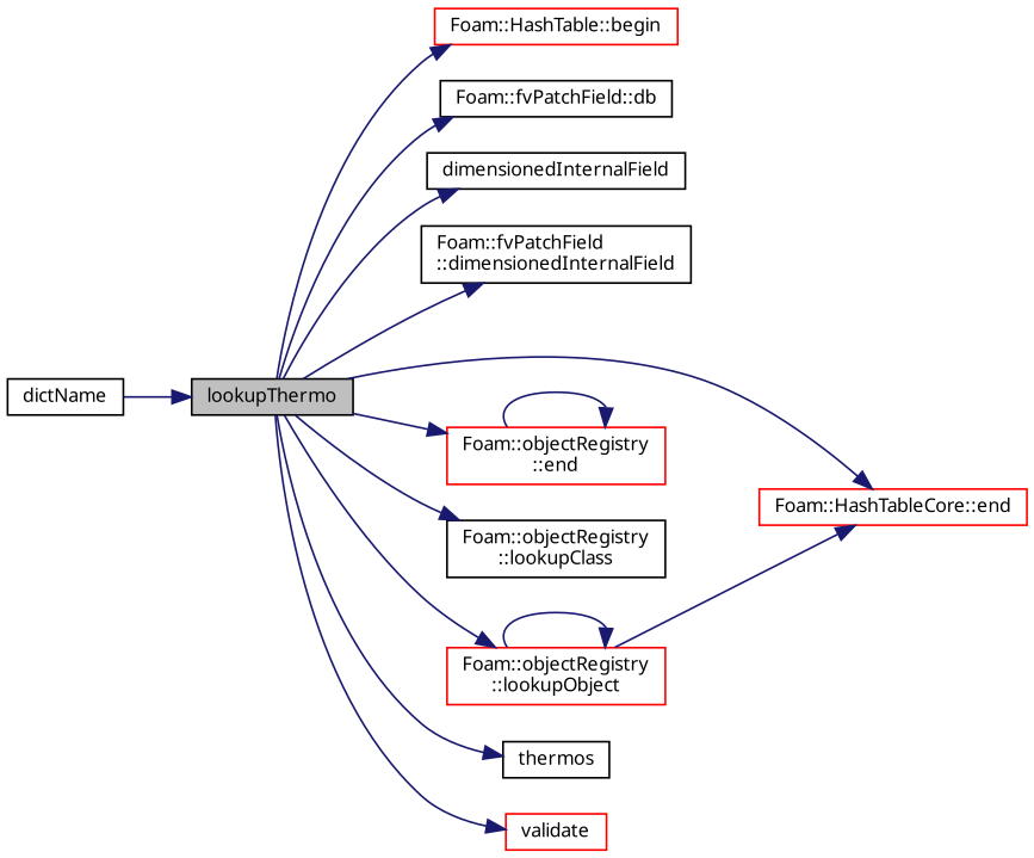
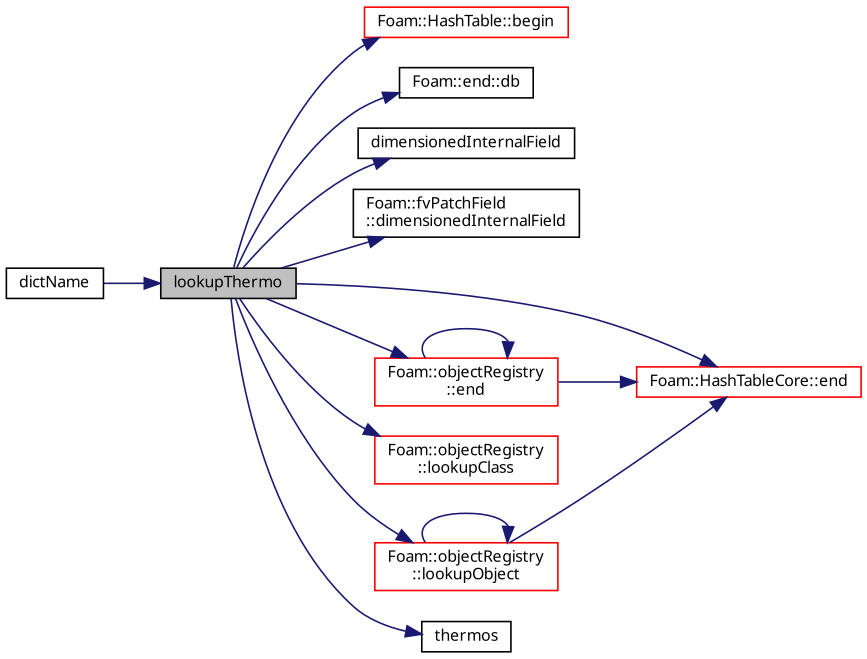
  digraph {
    fontname="Noto Sans"
    rankdir=LR
    node [color=black fontname="Noto Sans" fontsize=10 shape=record]
    edge [color=midnightblue fontname="Noto Sans" fontsize=10 labelfontname=FreeSans labelfontsize=10 style=solid]
    n1 [fillcolor=grey75 fontcolor=black height=0.2 label=lookupThermo style=filled width=0.4]
    n2 [color=red height=0.2 label="Foam::HashTable::begin" width=0.4]
-   n3 [height=0.2 label="Foam::fvPatchField::db" width=0.4]
+   n3 [height=0.2 label="Foam::end::db" width=0.4]
    n4 [height=0.2 label=dimensionedInternalField width=0.4]
    n5 [height=0.2 label="Foam::fvPatchField\l::dimensionedInternalField" width=0.4]
    n6 [color=red height=0.2 label="Foam::HashTableCore::end" width=0.4]
    n7 [color=red height=0.2 label="Foam::objectRegistry\l::end" width=0.4]
-   n8 [height=0.2 label="Foam::objectRegistry\l::lookupClass" width=0.4]
+   n8 [color=red height=0.2 label="Foam::objectRegistry\l::lookupClass" width=0.4]
    n9 [color=red height=0.2 label="Foam::objectRegistry\l::lookupObject" width=0.4]
    n10 [height=0.2 label=thermos width=0.4]
-   n11 [color=red height=0.2 label=validate width=0.4]
    n12 [height=0.2 label=dictName width=0.4]
    n1 -> n2
    n1 -> n3
    n1 -> n4
    n1 -> n5
    n1 -> n6
    n1 -> n7
    n1 -> n8
    n1 -> n9
    n1 -> n10
-   n1 -> n11
+   n7 -> n6
    n7 -> n7
    n9 -> n6
    n9 -> n9
    n12 -> n1
  }
